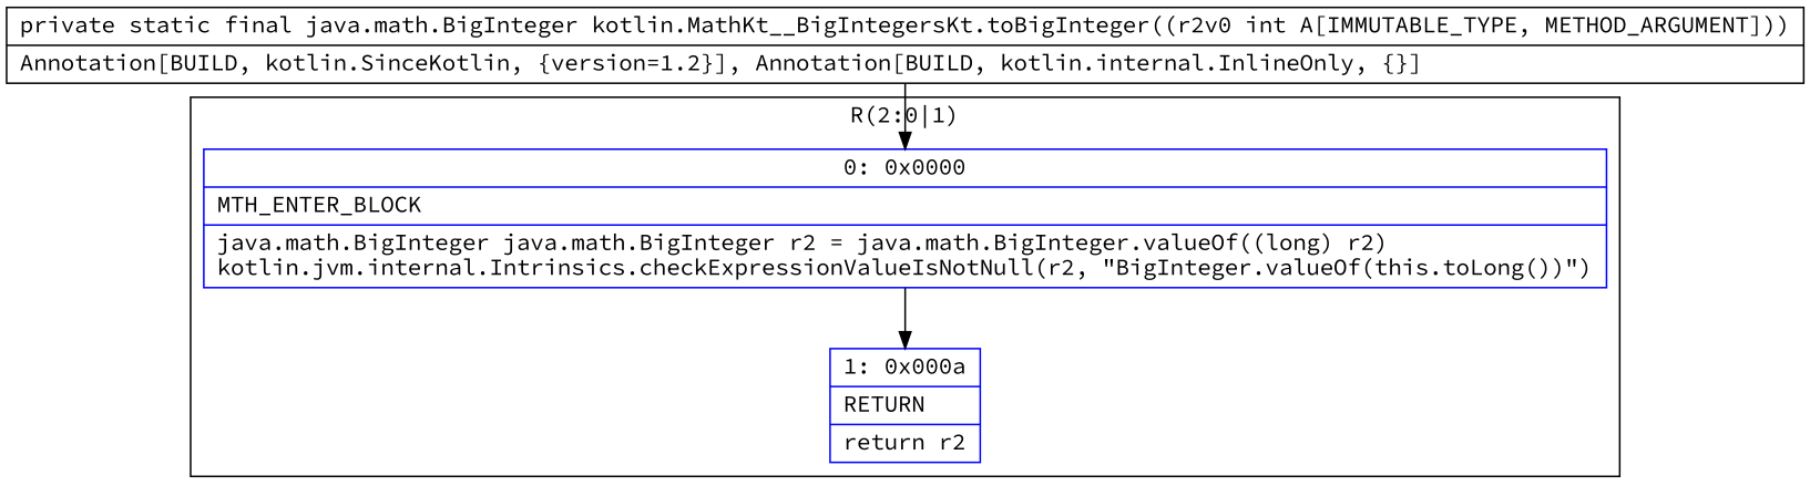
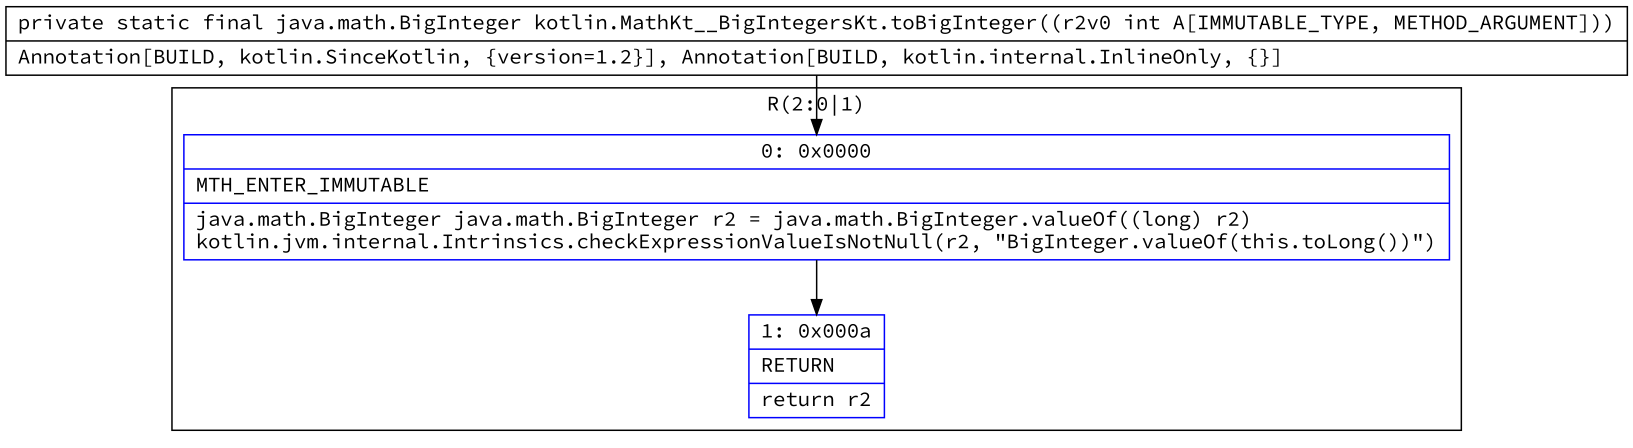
  digraph {
    fontname="Source Code Pro"
    node [color=blue shape=record fontname="Source Code Pro"]
    edge [fontname="Source Code Pro"]
-   n1 [label="{0\:\ 0x0000|MTH_ENTER_BLOCK\l|java.math.BigInteger java.math.BigInteger r2 = java.math.BigInteger.valueOf((long) r2)\lkotlin.jvm.internal.Intrinsics.checkExpressionValueIsNotNull(r2, \"BigInteger.valueOf(this.toLong())\")\l}"]
+   n1 [label="{0\:\ 0x0000|MTH_ENTER_IMMUTABLE\l|java.math.BigInteger java.math.BigInteger r2 = java.math.BigInteger.valueOf((long) r2)\lkotlin.jvm.internal.Intrinsics.checkExpressionValueIsNotNull(r2, \"BigInteger.valueOf(this.toLong())\")\l}"]
    n2 [label="{1\:\ 0x000a|RETURN\l|return r2\l}"]
    n3 [label="{private static final java.math.BigInteger kotlin.MathKt__BigIntegersKt.toBigInteger((r2v0 int A[IMMUTABLE_TYPE, METHOD_ARGUMENT]))  | Annotation[BUILD, kotlin.SinceKotlin, \{version=1.2\}], Annotation[BUILD, kotlin.internal.InlineOnly, \{\}]\l}" color=""]
    subgraph cluster_1 {
      label="R(2:0|1)"
      n1
      n2
    }
    n1 -> n2
    n3 -> n1
  }
